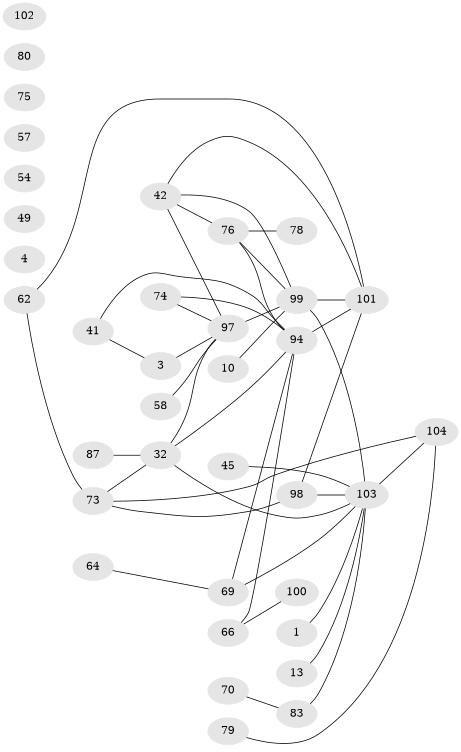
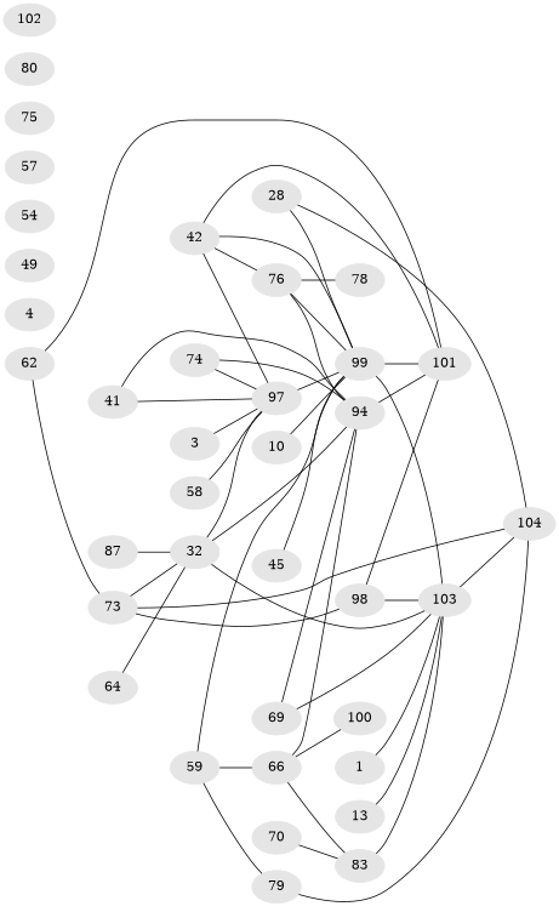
  graph {
    rankdir=LR
    node [color=gray90 style=filled]
    97 [super="+23+56"]
    99 [super="+90+72+95+88"]
    3
    4
    103 [super="+52+85"]
    104 [super="+96"]
    n7 [label=1]
    101 [super="+77+46"]
    10
    13
+   28 [super="+7"]
    42 [super="+34+41"]
    76 [super="+67"]
    94 [super="+16+32+80+63+71"]
    78
    n16 [label=41]
    45
    49
    54
    57
    58
    66 [super="+50+37"]
    83 [super="+1+19"]
    100
+   59
    79 [super="+2+14+48"]
    62 [super="+17"]
    73 [super="+18+53"]
    n29 [label=32 super="+91+84+81"]
    98 [super="+11"]
    64
    69 [super="+40"]
    70
    74 [super="+20"]
    75
    87
    n37 [label=80]
    102
    97 -- 99 [weight=2]
    99 -- 103 [weight=4]
    99 -- 101 [weight=2]
    3 -- 97
    103 -- 104
    n7 -- 103
    10 -- 99
    13 -- 103
+   28 -- 99
+   28 -- 104
    42 -- 97
    42 -- 99 [weight=2]
    42 -- 101
    42 -- 76
    76 -- 99 [weight=3]
    76 -- 94 [weight=2]
    76 -- 78 [weight=2]
    94 -- 101 [weight=2]
-   n16 -- 3
+   n16 -- 97
    n16 -- 94
-   45 -- 103
+   45 -- 99
    58 -- 97
    66 -- 94
+   66 -- 83
    66 -- 100
    83 -- 103 [weight=2]
+   59 -- 99 [weight=2]
+   59 -- 66
+   59 -- 79 [weight=2]
    79 -- 104
    62 -- 101
    62 -- 73
    73 -- 104 [weight=2]
    73 -- n29
    73 -- 98
    n29 -- 97 [weight=3]
    n29 -- 103 [weight=2]
    n29 -- 94
    98 -- 103 [weight=3]
    98 -- 101
-   64 -- 69
+   64 -- n29
    69 -- 103
    69 -- 94
    70 -- 83
    74 -- 97 [weight=2]
    74 -- 94 [weight=3]
    87 -- n29
  }
